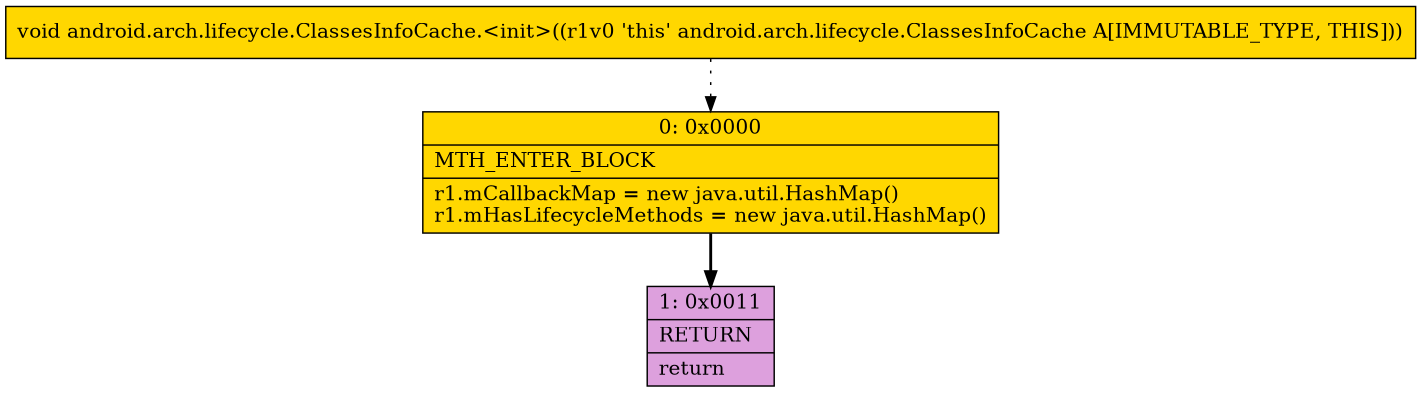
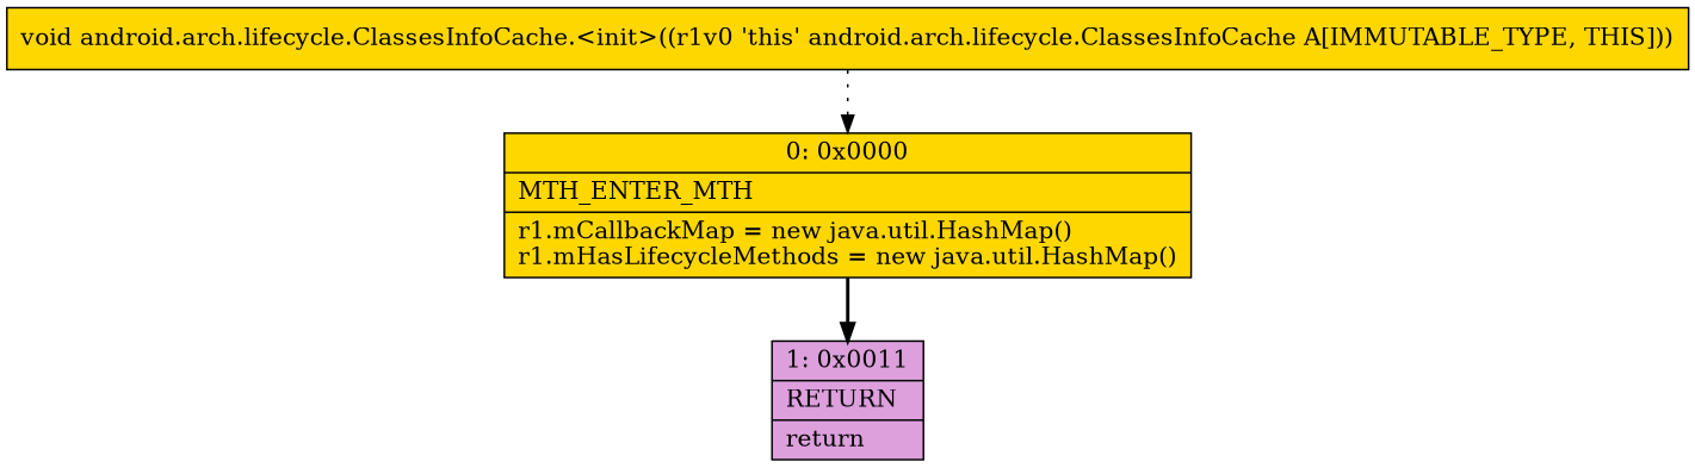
  digraph {
    node [shape=record style=filled fillcolor=gold]
-   n1 [label="{0\:\ 0x0000|MTH_ENTER_BLOCK\l|r1.mCallbackMap = new java.util.HashMap()\lr1.mHasLifecycleMethods = new java.util.HashMap()\l}"]
+   n1 [label="{0\:\ 0x0000|MTH_ENTER_MTH\l|r1.mCallbackMap = new java.util.HashMap()\lr1.mHasLifecycleMethods = new java.util.HashMap()\l}"]
    n2 [label="{1\:\ 0x0011|RETURN\l|return\l}" fillcolor=plum]
    n3 [label="{void android.arch.lifecycle.ClassesInfoCache.\<init\>((r1v0 'this' android.arch.lifecycle.ClassesInfoCache A[IMMUTABLE_TYPE, THIS])) }"]
    n1 -> n2 [style=bold]
    n3 -> n1 [style=dotted]
  }
